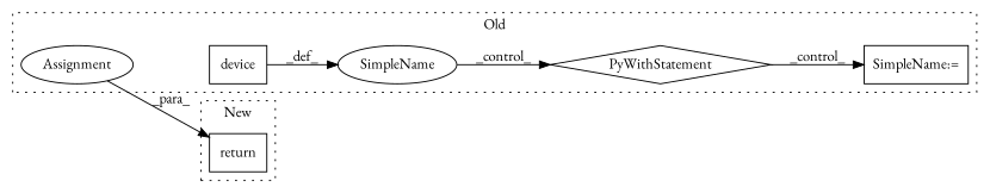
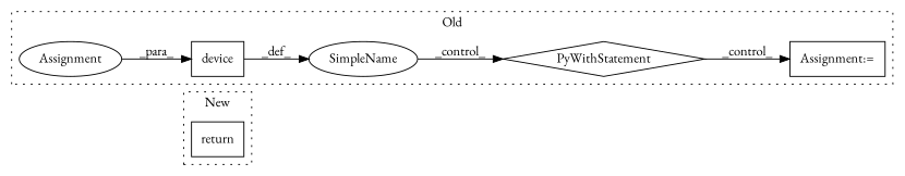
  digraph {
    fontname="EB Garamond"
    rankdir=LR
    node [fontname="EB Garamond" shape=box]
    edge [fontname="EB Garamond"]
    n1 [a=32 l="7,1" label=device s="4357,4372"]
    n2 [a=104 l="10,2" label=PyWithStatement s="4336,4373" shape=diamond]
    n3 [a=42 label=SimpleName shape=ellipse]
-   n4 [a=7 l="71,2" label="SimpleName:=" s="4383,4524"]
+   n4 [a=7 l="71,2" label="Assignment:=" s="4383,4524"]
    n5 [a=45 l=8 label=Assignment s=4364 shape=ellipse]
    n6 [a=41 l=7 label=return s=4519]
    subgraph cluster_1 {
      label=Old
      style=dotted
      n1
      n2
      n3
      n4
      n5
    }
    subgraph cluster_2 {
      label=New
      style=dotted
      n6
    }
    n1 -> n3 [label=_def_]
    n2 -> n4 [label=_control_]
    n3 -> n2 [label=_control_]
-   n5 -> n6 [label=_para_]
+   n5 -> n1 [label=_para_]
  }
